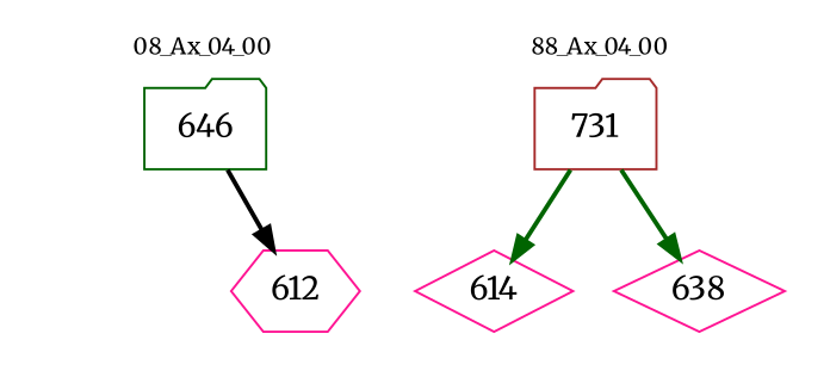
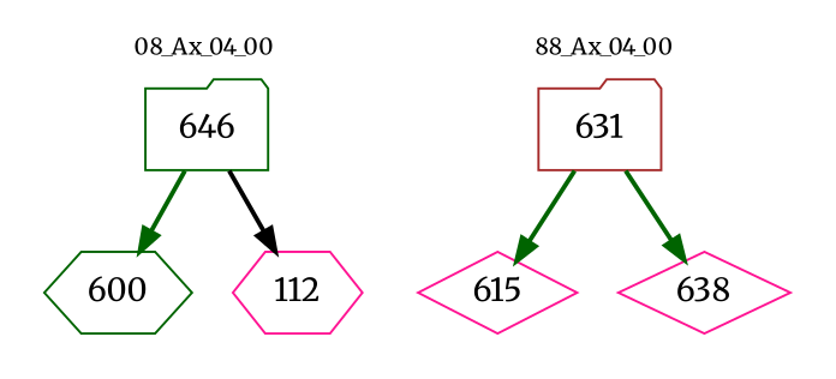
  digraph {
    fontname=Merriweather
    node [color=deeppink fontname=Merriweather shape=folder]
    edge [color=darkgreen fontname=Merriweather style=bold]
    n1 [color=darkgreen label=646]
-   n3 [label=612 shape=hexagon]
-   n4 [color=brown label=731]
-   n5 [label=614 shape=diamond]
+   n2 [color=darkgreen label=600 shape=hexagon]
+   n3 [label=112 shape=hexagon]
+   n4 [color=brown label=631]
+   n5 [label=615 shape=diamond]
    n6 [label=638 shape=diamond]
    subgraph cluster_1 {
      color=white
      fontsize=10
      label="08_Ax_04_00"
      n1
+     n2
      n3
    }
    subgraph cluster_2 {
      color=white
      fontsize=10
      label="88_Ax_04_00"
      n4
      n5
      n6
    }
+   n1 -> n2
    n1 -> n3 [color=black]
    n4 -> n5
    n4 -> n6
  }
